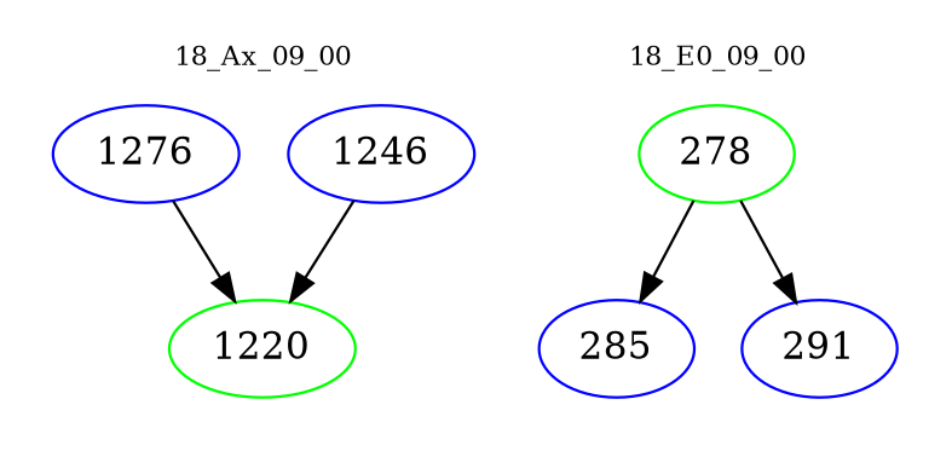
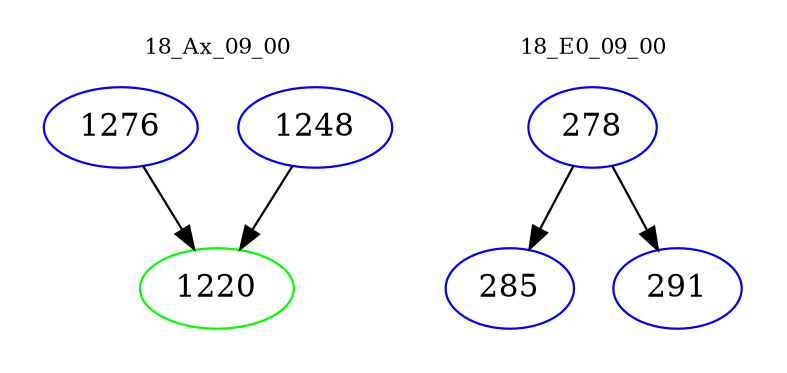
  digraph {
    node [color=blue]
    edge [color=black]
-   n1 [label=1246]
+   n1 [label=1248]
    n2 [color=green label=1220]
    n3 [label=1276]
    n4 [label=285]
-   n5 [color=green label=278]
+   n5 [label=278]
    n6 [label=291]
    subgraph cluster_1 {
      color=white
      fontsize=10
      label="18_Ax_09_00"
      n1
      n2
      n3
    }
    subgraph cluster_2 {
      color=white
      fontsize=10
      label="18_E0_09_00"
      n4
      n5
      n6
    }
    n1 -> n2
    n3 -> n2
    n5 -> n4
    n5 -> n6
  }
